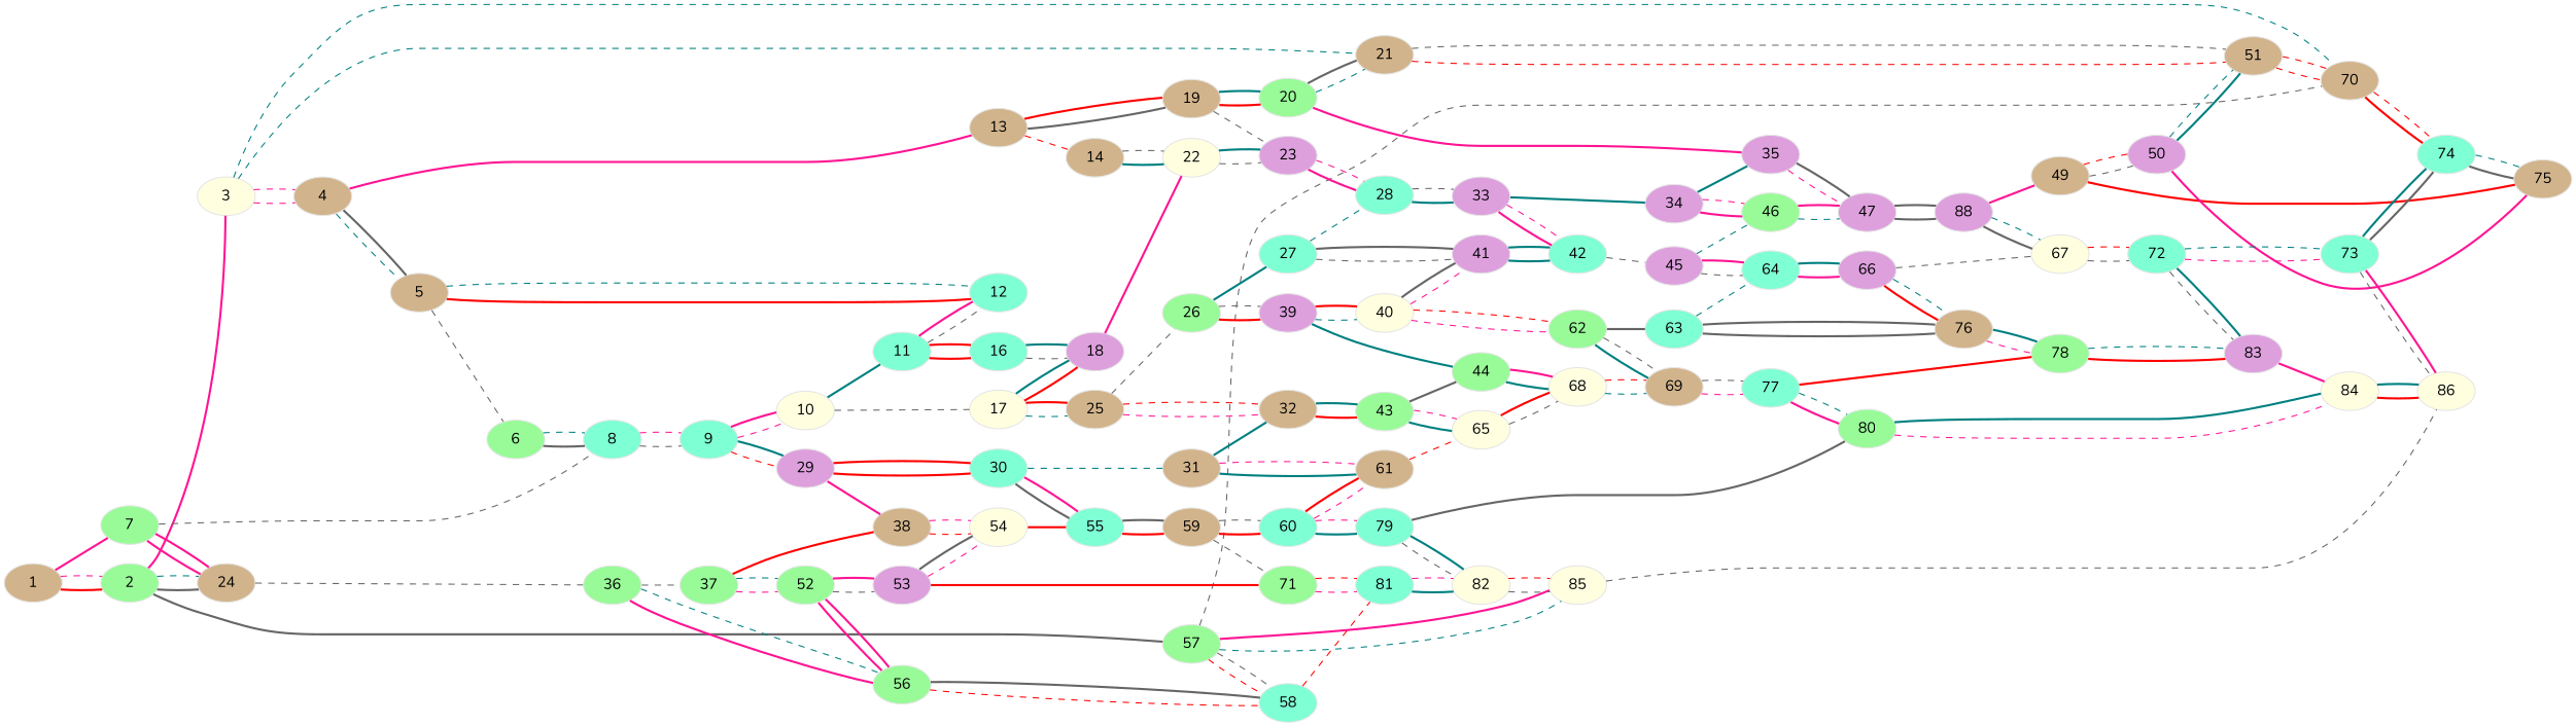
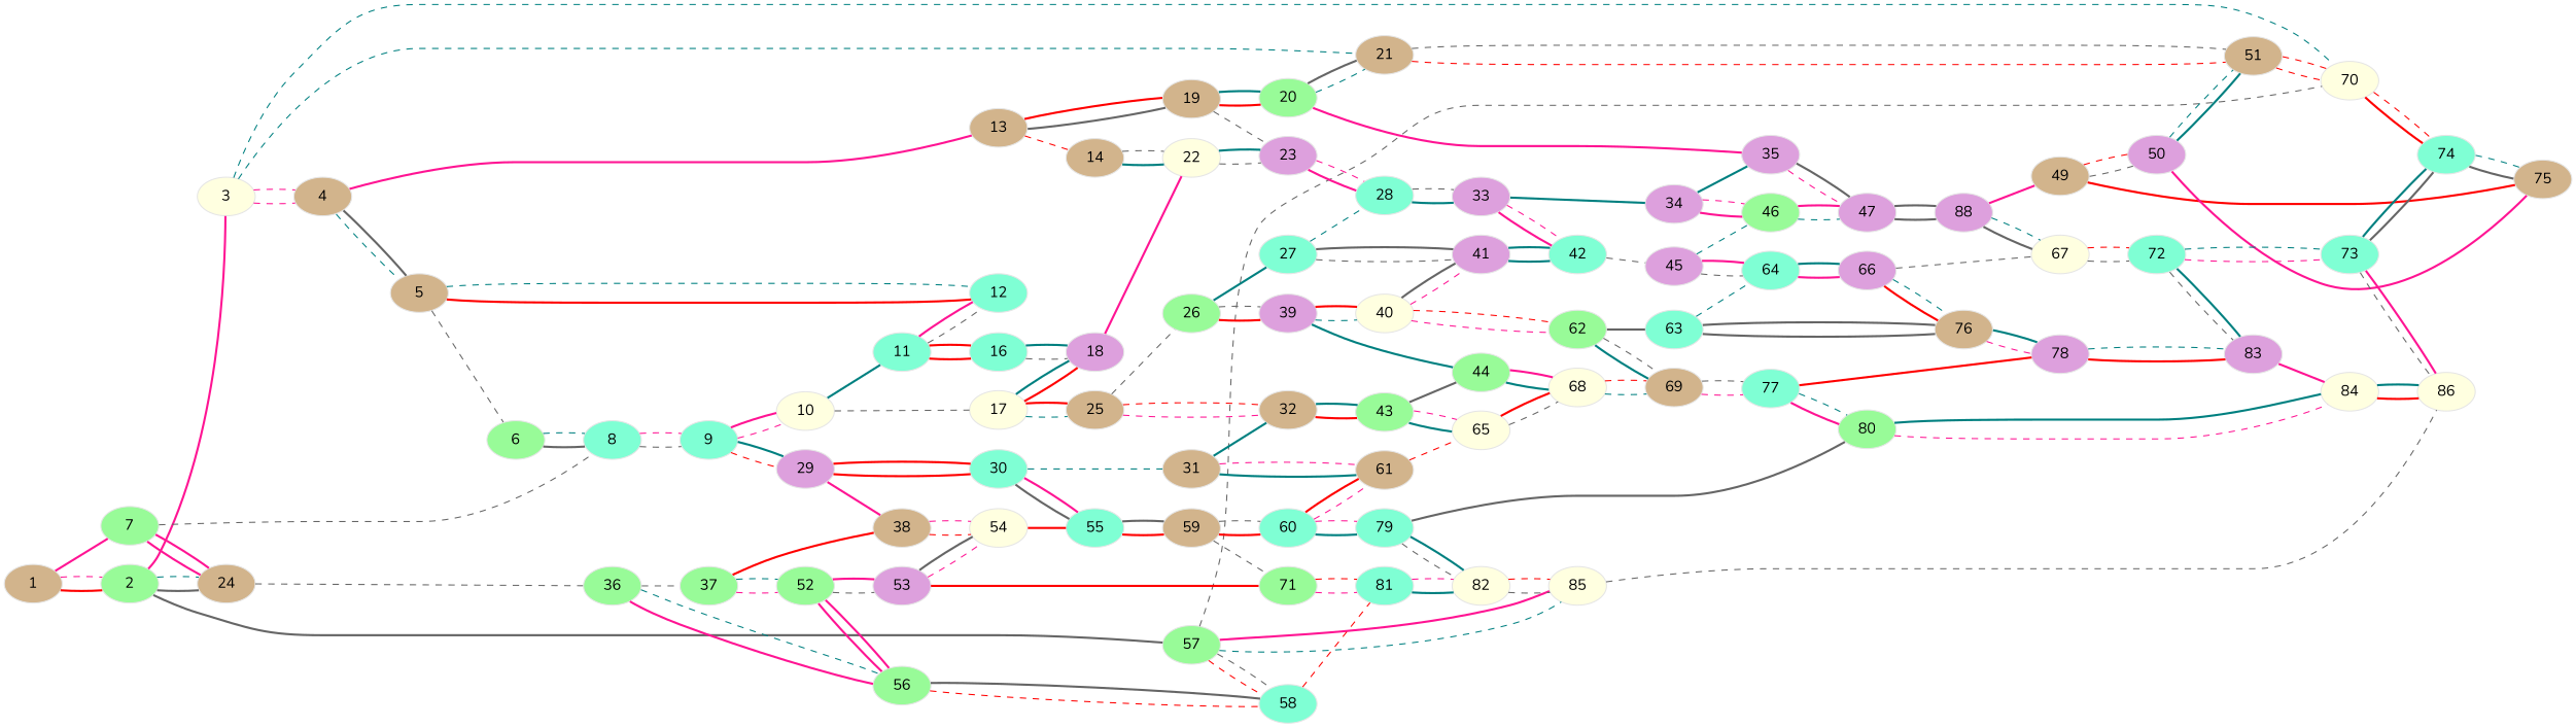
  graph {
    fontname=Nunito
    rankdir=LR
    node [color=gray90 fillcolor=tan fontname=Nunito style=filled]
    edge [color=gray40 fontname=Nunito style=bold]
    2 [fillcolor=palegreen]
    1
    7 [fillcolor=palegreen]
    3 [fillcolor=lightyellow]
    24
    57 [fillcolor=palegreen]
    8 [fillcolor=aquamarine]
    4
    21
-   70
+   70 [fillcolor=lightyellow]
    36 [fillcolor=palegreen]
    58 [fillcolor=aquamarine]
    85 [fillcolor=lightyellow]
    5
    13
    51
    74 [fillcolor=aquamarine]
    6 [fillcolor=palegreen]
    12 [fillcolor=aquamarine]
    14
    19
    9 [fillcolor=aquamarine]
    10 [fillcolor=lightyellow]
    29 [fillcolor=plum]
    11 [fillcolor=aquamarine]
    17 [fillcolor=lightyellow]
    30 [fillcolor=aquamarine]
    38
    16 [fillcolor=aquamarine]
    18 [fillcolor=plum]
    25
    22 [fillcolor=lightyellow]
    20 [fillcolor=palegreen]
    23 [fillcolor=plum]
    26 [fillcolor=palegreen]
    32
    35 [fillcolor=plum]
    28 [fillcolor=aquamarine]
    47 [fillcolor=plum]
    33 [fillcolor=plum]
    37 [fillcolor=palegreen]
    56 [fillcolor=palegreen]
    27 [fillcolor=aquamarine]
    39 [fillcolor=plum]
    43 [fillcolor=palegreen]
    41 [fillcolor=plum]
    40 [fillcolor=lightyellow]
    44 [fillcolor=palegreen]
    42 [fillcolor=aquamarine]
    34 [fillcolor=plum]
    31
    55 [fillcolor=aquamarine]
    54 [fillcolor=lightyellow]
    61
    59
    65 [fillcolor=lightyellow]
    46 [fillcolor=palegreen]
    45 [fillcolor=plum]
    n59 [fillcolor=plum label=88]
    52 [fillcolor=palegreen]
    53 [fillcolor=plum]
    62 [fillcolor=palegreen]
    68 [fillcolor=lightyellow]
    63 [fillcolor=aquamarine]
    69
    64 [fillcolor=aquamarine]
    66 [fillcolor=plum]
    49
    67 [fillcolor=lightyellow]
    50 [fillcolor=plum]
    75
    72 [fillcolor=aquamarine]
    71 [fillcolor=palegreen]
    81 [fillcolor=aquamarine]
    60 [fillcolor=aquamarine]
    86 [fillcolor=lightyellow]
    82 [fillcolor=lightyellow]
    79 [fillcolor=aquamarine]
    80 [fillcolor=palegreen]
    76
    77 [fillcolor=aquamarine]
-   78 [fillcolor=palegreen]
+   78 [fillcolor=plum]
    73 [fillcolor=aquamarine]
    83 [fillcolor=plum]
    84 [fillcolor=lightyellow]
    2 -- 3 [color=deeppink]
    2 -- 24
    2 -- 24 [color=teal style=dashed]
    2 -- 57
    1 -- 2 [color=red]
    1 -- 2 [color=deeppink style=dashed]
    1 -- 7 [color=deeppink]
    7 -- 24 [color=deeppink]
    7 -- 24 [color=deeppink]
    7 -- 8 [style=dashed]
    3 -- 4 [color=deeppink style=dashed]
    3 -- 4 [color=deeppink style=dashed]
    3 -- 21 [color=teal style=dashed]
    3 -- 70 [color=teal style=dashed]
    24 -- 36 [style=dashed]
    57 -- 70 [style=dashed]
    57 -- 58 [color=red style=dashed]
    57 -- 58 [style=dashed]
    57 -- 85 [color=teal style=dashed]
    57 -- 85 [color=deeppink]
    8 -- 9 [style=dashed]
    8 -- 9 [color=deeppink style=dashed]
    4 -- 5 [color=teal style=dashed]
    4 -- 5
    4 -- 13 [color=deeppink]
    21 -- 51 [color=red style=dashed]
    21 -- 51 [style=dashed]
    70 -- 74 [color=red]
    70 -- 74 [color=red style=dashed]
    36 -- 37 [style=dashed]
    36 -- 56 [color=deeppink]
    36 -- 56 [color=teal style=dashed]
    58 -- 81 [color=red style=dashed]
    85 -- 86 [style=dashed]
    5 -- 6 [style=dashed]
    5 -- 12 [color=red]
    5 -- 12 [color=teal style=dashed]
    13 -- 14 [color=red style=dashed]
    13 -- 19
    13 -- 19 [color=red]
    51 -- 70 [color=red style=dashed]
    51 -- 70 [color=red style=dashed]
    74 -- 75
    74 -- 75 [color=teal style=dashed]
    6 -- 8
    6 -- 8 [color=teal style=dashed]
    14 -- 22 [color=teal]
    14 -- 22 [style=dashed]
    19 -- 20 [color=red]
    19 -- 20 [color=teal]
    19 -- 23 [style=dashed]
    9 -- 10 [color=deeppink style=dashed]
    9 -- 10 [color=deeppink]
    9 -- 29 [color=red style=dashed]
    9 -- 29 [color=teal]
    10 -- 11 [color=teal]
    10 -- 17 [style=dashed]
    29 -- 30 [color=red]
    29 -- 30 [color=red]
    29 -- 38 [color=deeppink]
    11 -- 12 [style=dashed]
    11 -- 12 [color=deeppink]
    11 -- 16 [color=red]
    11 -- 16 [color=red]
    17 -- 18 [color=red]
    17 -- 18 [color=teal]
    17 -- 25 [color=teal style=dashed]
    17 -- 25 [color=red]
    30 -- 31 [color=teal style=dashed]
    30 -- 55
    30 -- 55 [color=deeppink]
    38 -- 54 [color=red style=dashed]
    38 -- 54 [color=deeppink style=dashed]
    16 -- 18 [style=dashed]
    16 -- 18 [color=teal]
    18 -- 22 [color=deeppink]
    25 -- 26 [style=dashed]
    25 -- 32 [color=deeppink style=dashed]
    25 -- 32 [color=red style=dashed]
    22 -- 23 [style=dashed]
    22 -- 23 [color=teal]
    20 -- 21 [color=teal style=dashed]
    20 -- 21
    20 -- 35 [color=deeppink]
    23 -- 28 [color=deeppink]
    23 -- 28 [color=deeppink style=dashed]
    26 -- 27 [color=teal]
    26 -- 39 [color=red]
    26 -- 39 [style=dashed]
    32 -- 43 [color=red]
    32 -- 43 [color=teal]
    35 -- 47 [color=deeppink style=dashed]
    35 -- 47
    28 -- 33 [color=teal]
    28 -- 33 [style=dashed]
    47 -- n59
    47 -- n59
    33 -- 42 [color=deeppink]
    33 -- 42 [color=deeppink style=dashed]
    33 -- 34 [color=teal]
    37 -- 38 [color=red]
    37 -- 52 [color=deeppink style=dashed]
    37 -- 52 [color=teal style=dashed]
    56 -- 58 [color=red style=dashed]
    56 -- 58
    27 -- 28 [color=teal style=dashed]
    27 -- 41 [style=dashed]
    27 -- 41
    39 -- 40 [color=teal style=dashed]
    39 -- 40 [color=red]
    39 -- 44 [color=teal]
    43 -- 44
    43 -- 65 [color=teal]
    43 -- 65 [color=deeppink style=dashed]
    41 -- 42 [color=teal]
    41 -- 42 [color=teal]
    40 -- 41 [color=deeppink style=dashed]
    40 -- 41
    40 -- 62 [color=deeppink style=dashed]
    40 -- 62 [color=red style=dashed]
    44 -- 68 [color=teal]
    44 -- 68 [color=deeppink]
    42 -- 45 [style=dashed]
    34 -- 35 [color=teal]
    34 -- 46 [color=deeppink]
    34 -- 46 [color=deeppink style=dashed]
    31 -- 32 [color=teal]
    31 -- 61 [color=teal]
    31 -- 61 [color=deeppink style=dashed]
    55 -- 59 [color=red]
    55 -- 59
    54 -- 55 [color=red]
    61 -- 65 [color=red style=dashed]
    59 -- 71 [style=dashed]
    59 -- 60 [color=red]
    59 -- 60 [style=dashed]
    65 -- 68 [style=dashed]
    65 -- 68 [color=red]
    46 -- 47 [color=teal style=dashed]
    46 -- 47 [color=deeppink]
    45 -- 46 [color=teal style=dashed]
    45 -- 64 [style=dashed]
    45 -- 64 [color=deeppink]
    n59 -- 49 [color=deeppink]
    n59 -- 67
    n59 -- 67 [color=teal style=dashed]
    52 -- 56 [color=deeppink]
    52 -- 56 [color=deeppink]
    52 -- 53 [style=dashed]
    52 -- 53 [color=deeppink]
    53 -- 54 [color=deeppink style=dashed]
    53 -- 54
    53 -- 71 [color=red]
    62 -- 63
    62 -- 69 [color=teal]
    62 -- 69 [style=dashed]
    68 -- 69 [color=teal style=dashed]
    68 -- 69 [color=red style=dashed]
    63 -- 64 [color=teal style=dashed]
    63 -- 76
    63 -- 76
    69 -- 77 [color=deeppink style=dashed]
    69 -- 77 [style=dashed]
    64 -- 66 [color=deeppink]
    64 -- 66 [color=teal]
    66 -- 67 [style=dashed]
    66 -- 76 [color=red]
    66 -- 76 [color=teal style=dashed]
    49 -- 50 [style=dashed]
    49 -- 50 [color=red style=dashed]
    49 -- 75 [color=red]
    67 -- 72 [style=dashed]
    67 -- 72 [color=red style=dashed]
    50 -- 51 [color=teal]
    50 -- 51 [color=teal style=dashed]
    50 -- 75 [color=deeppink]
    72 -- 73 [color=deeppink style=dashed]
    72 -- 73 [color=teal style=dashed]
    72 -- 83 [style=dashed]
    72 -- 83 [color=teal]
    71 -- 81 [color=deeppink style=dashed]
    71 -- 81 [color=red style=dashed]
    81 -- 82 [color=teal]
    81 -- 82 [color=deeppink style=dashed]
    60 -- 61 [color=deeppink style=dashed]
    60 -- 61 [color=red]
    60 -- 79 [color=teal]
    60 -- 79 [color=deeppink style=dashed]
    82 -- 85 [style=dashed]
    82 -- 85 [color=red style=dashed]
    79 -- 82 [style=dashed]
    79 -- 82 [color=teal]
    79 -- 80
    80 -- 84 [color=deeppink style=dashed]
    80 -- 84 [color=teal]
    76 -- 78 [color=deeppink style=dashed]
    76 -- 78 [color=teal]
    77 -- 80 [color=deeppink]
    77 -- 80 [color=teal style=dashed]
    77 -- 78 [color=red]
    78 -- 83 [color=red]
    78 -- 83 [color=teal style=dashed]
    73 -- 74
    73 -- 74 [color=teal]
    73 -- 86 [style=dashed]
    73 -- 86 [color=deeppink]
    83 -- 84 [color=deeppink]
    84 -- 86 [color=red]
    84 -- 86 [color=teal]
  }
